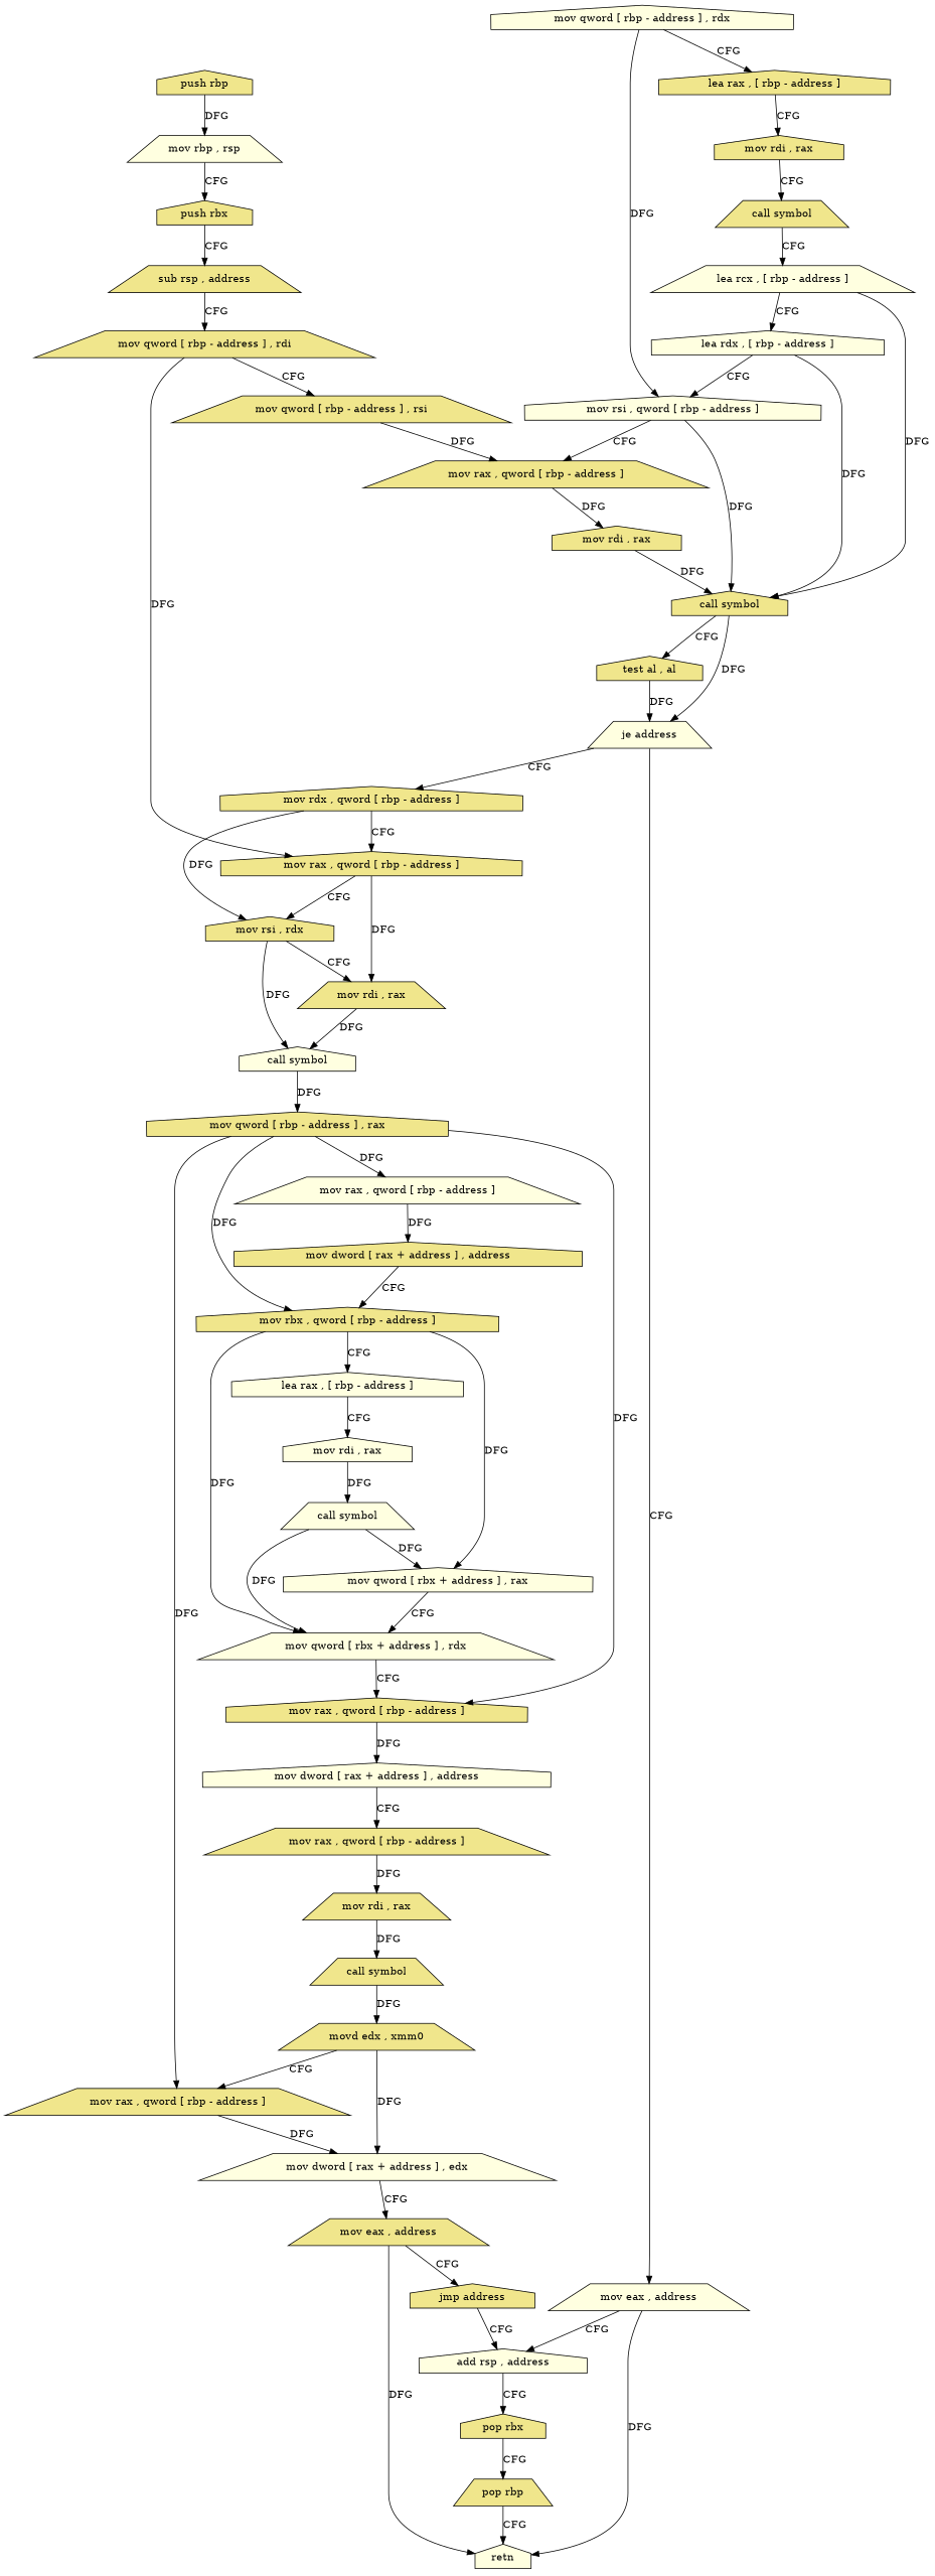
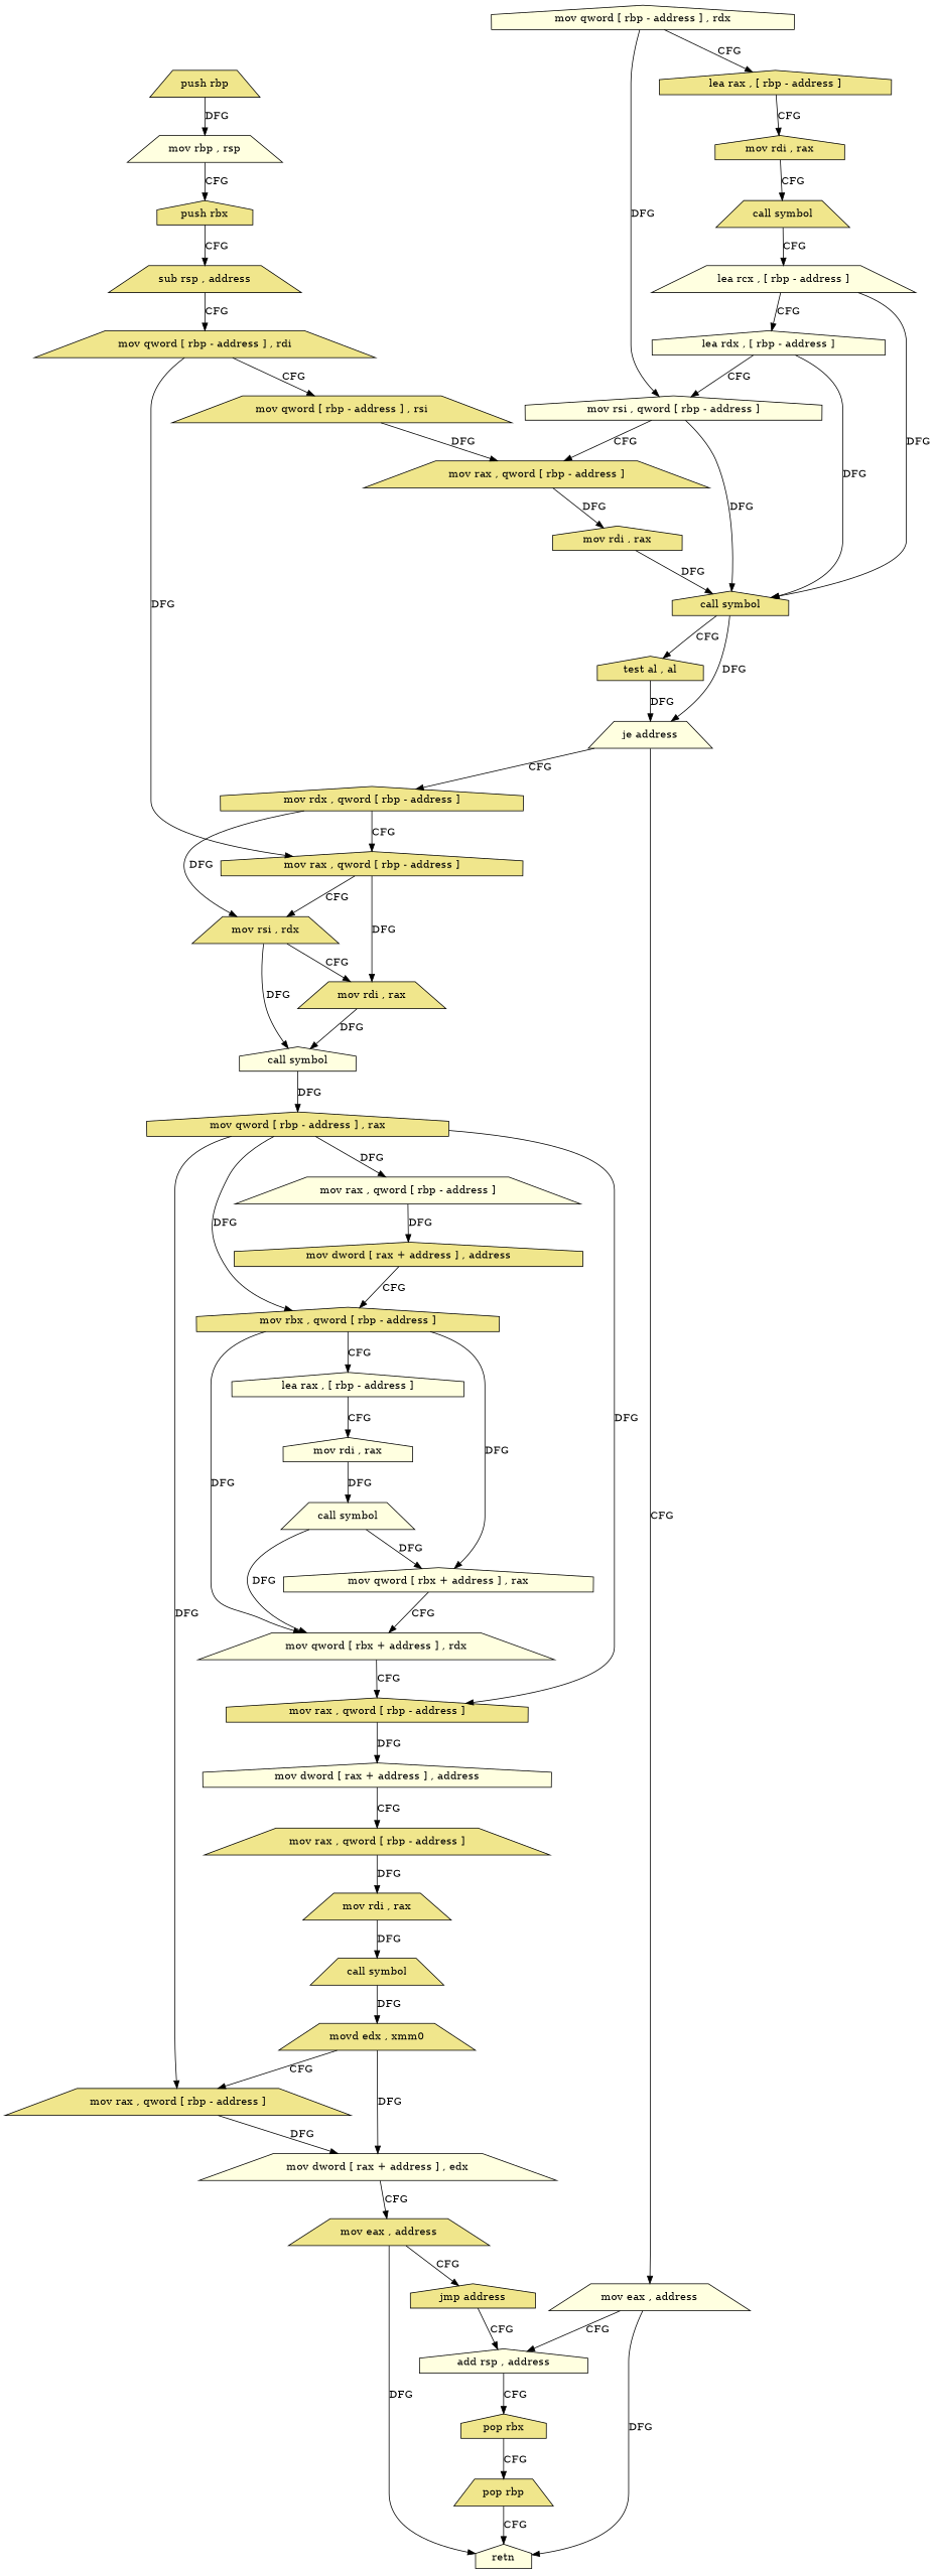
  digraph {
    node [fillcolor=khaki shape=house style=filled]
-   n1 [label="push rbp"]
+   n1 [label="push rbp" shape=trapezium]
    n2 [fillcolor=lightyellow label="mov rbp , rsp" shape=trapezium]
    n3 [label="push rbx"]
    n4 [label="sub rsp , address" shape=trapezium]
    n5 [label="mov qword [ rbp - address ] , rdi" shape=trapezium]
    n6 [label="mov qword [ rbp - address ] , rsi" shape=trapezium]
    n7 [label="mov rax , qword [ rbp - address ]"]
    n8 [label="mov rax , qword [ rbp - address ]" shape=trapezium]
-   n9 [label="mov rsi , rdx"]
+   n9 [label="mov rsi , rdx" shape=trapezium]
    n10 [label="mov rdi , rax" shape=trapezium]
    n11 [fillcolor=lightyellow label="mov qword [ rbp - address ] , rdx"]
    n12 [label="lea rax , [ rbp - address ]"]
    n13 [fillcolor=lightyellow label="mov rsi , qword [ rbp - address ]"]
    n14 [label="mov rdi , rax"]
    n15 [label="mov rdi , rax"]
    n16 [label="call symbol"]
    n17 [label="call symbol" shape=trapezium]
    n18 [fillcolor=lightyellow label="lea rcx , [ rbp - address ]" shape=trapezium]
    n19 [fillcolor=lightyellow label="lea rdx , [ rbp - address ]"]
    n20 [label="test al , al"]
    n21 [fillcolor=lightyellow label="je address" shape=trapezium]
    n22 [fillcolor=lightyellow label="mov eax , address" shape=trapezium]
    n23 [label="mov rdx , qword [ rbp - address ]"]
    n24 [fillcolor=lightyellow label="add rsp , address"]
    n25 [fillcolor=lightyellow label=retn]
    n26 [label="pop rbx"]
    n27 [fillcolor=lightyellow label="call symbol"]
    n28 [label="pop rbp" shape=trapezium]
    n29 [label="mov qword [ rbp - address ] , rax"]
    n30 [fillcolor=lightyellow label="mov rax , qword [ rbp - address ]" shape=trapezium]
    n31 [label="mov rbx , qword [ rbp - address ]"]
    n32 [label="mov rax , qword [ rbp - address ]"]
    n33 [label="mov rax , qword [ rbp - address ]" shape=trapezium]
    n34 [label="mov dword [ rax + address ] , address"]
    n35 [fillcolor=lightyellow label="lea rax , [ rbp - address ]"]
    n36 [fillcolor=lightyellow label="mov qword [ rbx + address ] , rax"]
    n37 [fillcolor=lightyellow label="mov qword [ rbx + address ] , rdx" shape=trapezium]
    n38 [fillcolor=lightyellow label="mov dword [ rax + address ] , address"]
    n39 [fillcolor=lightyellow label="mov dword [ rax + address ] , edx" shape=trapezium]
    n40 [fillcolor=lightyellow label="mov rdi , rax"]
    n41 [fillcolor=lightyellow label="call symbol" shape=trapezium]
    n42 [label="mov rax , qword [ rbp - address ]" shape=trapezium]
    n43 [label="mov rdi , rax" shape=trapezium]
    n44 [label="call symbol" shape=trapezium]
    n45 [label="movd edx , xmm0" shape=trapezium]
    n46 [label="mov eax , address" shape=trapezium]
    n47 [label="jmp address"]
    n1 -> n2 [label=DFG]
    n2 -> n3 [label=CFG]
    n3 -> n4 [label=CFG]
    n4 -> n5 [label=CFG]
    n5 -> n6 [label=CFG]
    n5 -> n7 [label=DFG]
    n6 -> n8 [label=DFG]
    n7 -> n9 [label=CFG]
    n7 -> n10 [label=DFG]
    n8 -> n14 [label=DFG]
    n9 -> n10 [label=CFG]
    n9 -> n27 [label=DFG]
    n10 -> n27 [label=DFG]
    n11 -> n12 [label=CFG]
    n11 -> n13 [label=DFG]
    n12 -> n15 [label=CFG]
    n13 -> n8 [label=CFG]
    n13 -> n16 [label=DFG]
    n14 -> n16 [label=DFG]
    n15 -> n17 [label=CFG]
    n16 -> n20 [label=CFG]
    n16 -> n21 [label=DFG]
    n17 -> n18 [label=CFG]
    n18 -> n16 [label=DFG]
    n18 -> n19 [label=CFG]
    n19 -> n13 [label=CFG]
    n19 -> n16 [label=DFG]
    n20 -> n21 [label=DFG]
    n21 -> n22 [label=CFG]
    n21 -> n23 [label=CFG]
    n22 -> n24 [label=CFG]
    n22 -> n25 [label=DFG]
    n23 -> n7 [label=CFG]
    n23 -> n9 [label=DFG]
    n24 -> n26 [label=CFG]
    n26 -> n28 [label=CFG]
    n27 -> n29 [label=DFG]
    n28 -> n25 [label=CFG]
    n29 -> n30 [label=DFG]
    n29 -> n31 [label=DFG]
    n29 -> n32 [label=DFG]
    n29 -> n33 [label=DFG]
    n30 -> n34 [label=DFG]
    n31 -> n35 [label=CFG]
    n31 -> n36 [label=DFG]
    n31 -> n37 [label=DFG]
    n32 -> n38 [label=DFG]
    n33 -> n39 [label=DFG]
    n34 -> n31 [label=CFG]
    n35 -> n40 [label=CFG]
    n36 -> n37 [label=CFG]
    n37 -> n32 [label=CFG]
    n38 -> n42 [label=CFG]
    n39 -> n46 [label=CFG]
    n40 -> n41 [label=DFG]
    n41 -> n36 [label=DFG]
    n41 -> n37 [label=DFG]
    n42 -> n43 [label=DFG]
    n43 -> n44 [label=DFG]
    n44 -> n45 [label=DFG]
    n45 -> n33 [label=CFG]
    n45 -> n39 [label=DFG]
    n46 -> n25 [label=DFG]
    n46 -> n47 [label=CFG]
    n47 -> n24 [label=CFG]
  }
